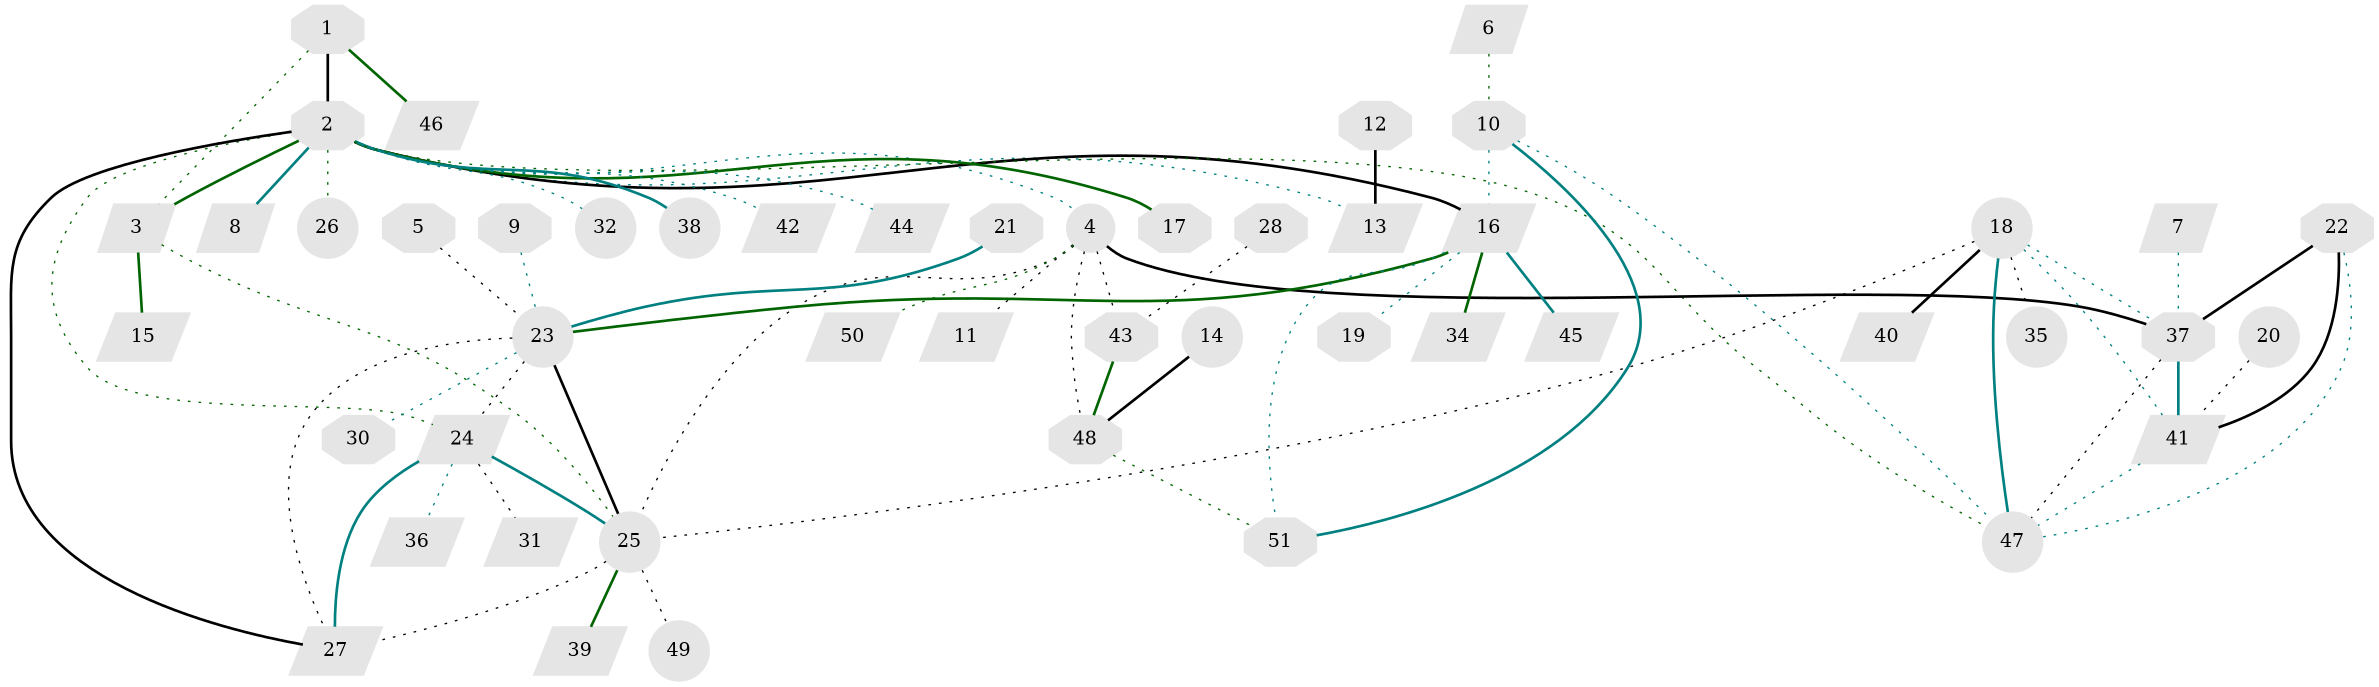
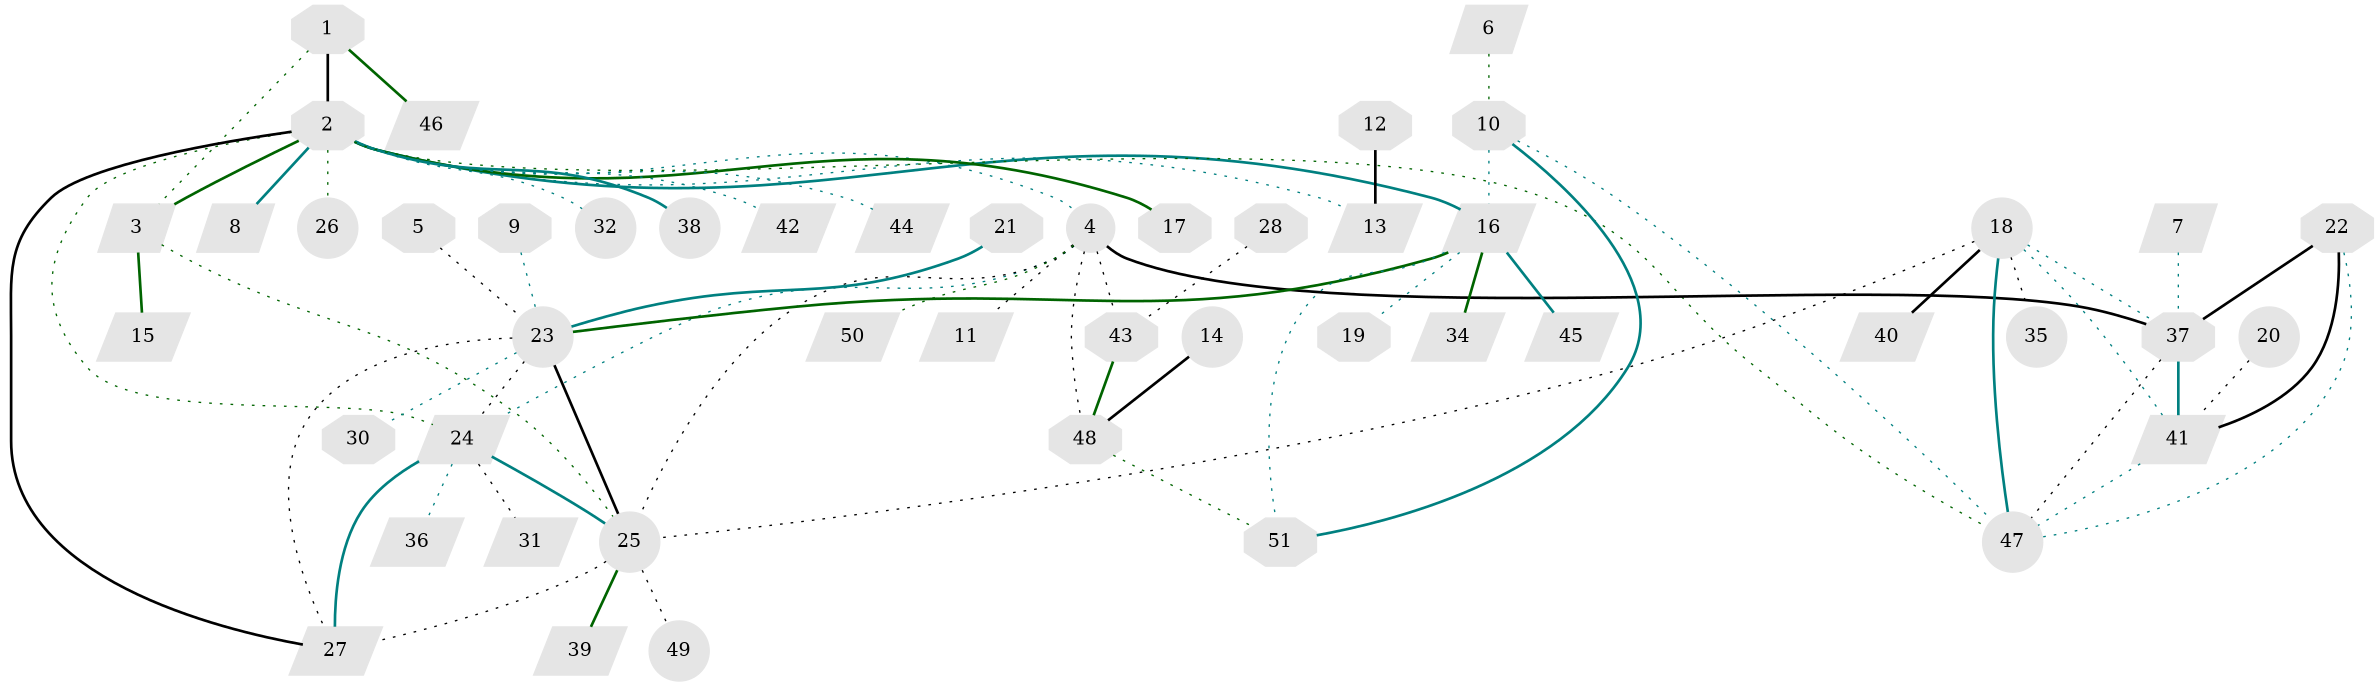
  graph {
    node [color=gray90 shape=parallelogram style=filled]
    edge [color=teal style=dotted weight=1.0]
    1 [shape=octagon]
    2 [shape=octagon]
    3
    46
    4 [shape=circle]
    8
    13
    16
    17 [shape=octagon]
    24
    26 [shape=circle]
    27
    32 [shape=circle]
    38 [shape=circle]
    42
    44
    47 [shape=circle]
    15
    25 [shape=circle]
    11
    37 [shape=octagon]
    43 [shape=octagon]
    48 [shape=octagon]
    50
    23 [shape=circle]
    51 [shape=octagon]
    19 [shape=octagon]
    34
    45
    31
    36
    39
    49 [shape=circle]
    41
    5 [shape=octagon]
    30 [shape=octagon]
    10 [shape=octagon]
    6
    7
    9 [shape=octagon]
    12 [shape=octagon]
    14 [shape=circle]
    18 [shape=circle]
    35 [shape=circle]
    40
    22 [shape=octagon]
    20 [shape=circle]
    21 [shape=octagon]
    28 [shape=octagon]
    1 -- 2 [color=black style=bold weight=2.0]
    1 -- 3 [color=darkgreen weight=2.0]
    1 -- 46 [color=darkgreen style=bold]
    2 -- 3 [color=darkgreen style=bold weight=4.0]
    2 -- 4
    2 -- 8 [style=bold]
    2 -- 13
-   2 -- 16 [color=black style=bold]
+   2 -- 16 [style=bold]
    2 -- 17 [color=darkgreen style=bold]
    2 -- 24 [color=darkgreen]
    2 -- 26 [color=darkgreen]
    2 -- 27 [color=black style=bold]
    2 -- 32
    2 -- 38 [style=bold]
    2 -- 42
    2 -- 44
    2 -- 47 [color=darkgreen]
    3 -- 15 [color=darkgreen style=bold]
    3 -- 25 [color=darkgreen]
+   4 -- 24
    4 -- 25 [color=black]
    4 -- 11 [color=black]
    4 -- 37 [color=black style=bold]
    4 -- 43 [color=black weight=3.0]
    4 -- 48 [color=black weight=3.0]
    4 -- 50 [color=darkgreen]
    16 -- 23 [color=darkgreen style=bold]
    16 -- 51 [weight=2.0]
    16 -- 19
    16 -- 34 [color=darkgreen style=bold]
    16 -- 45 [style=bold]
    24 -- 27 [style=bold weight=2.0]
    24 -- 25 [style=bold]
    24 -- 31 [color=black]
    24 -- 36
    25 -- 27 [color=black weight=2.0]
    25 -- 39 [color=darkgreen style=bold]
    25 -- 49 [color=black]
    37 -- 47 [color=black]
    37 -- 41 [style=bold]
    43 -- 48 [color=darkgreen style=bold]
    48 -- 51 [color=darkgreen]
    23 -- 24 [color=black]
    23 -- 27 [color=black weight=2.0]
    23 -- 25 [color=black style=bold]
    23 -- 30
    41 -- 47
    5 -- 23 [color=black]
    10 -- 16 [weight=4.0]
    10 -- 47
    10 -- 51 [style=bold weight=2.0]
    6 -- 10 [color=darkgreen]
    7 -- 37
    9 -- 23
    12 -- 13 [color=black style=bold]
    14 -- 48 [color=black style=bold]
    18 -- 47 [style=bold]
    18 -- 25 [color=black]
    18 -- 37
    18 -- 41
    18 -- 35 [color=black]
    18 -- 40 [color=black style=bold]
    22 -- 47
    22 -- 37 [color=black style=bold]
    22 -- 41 [color=black style=bold]
    20 -- 41 [color=black]
    21 -- 23 [style=bold]
    28 -- 43 [color=black]
  }
